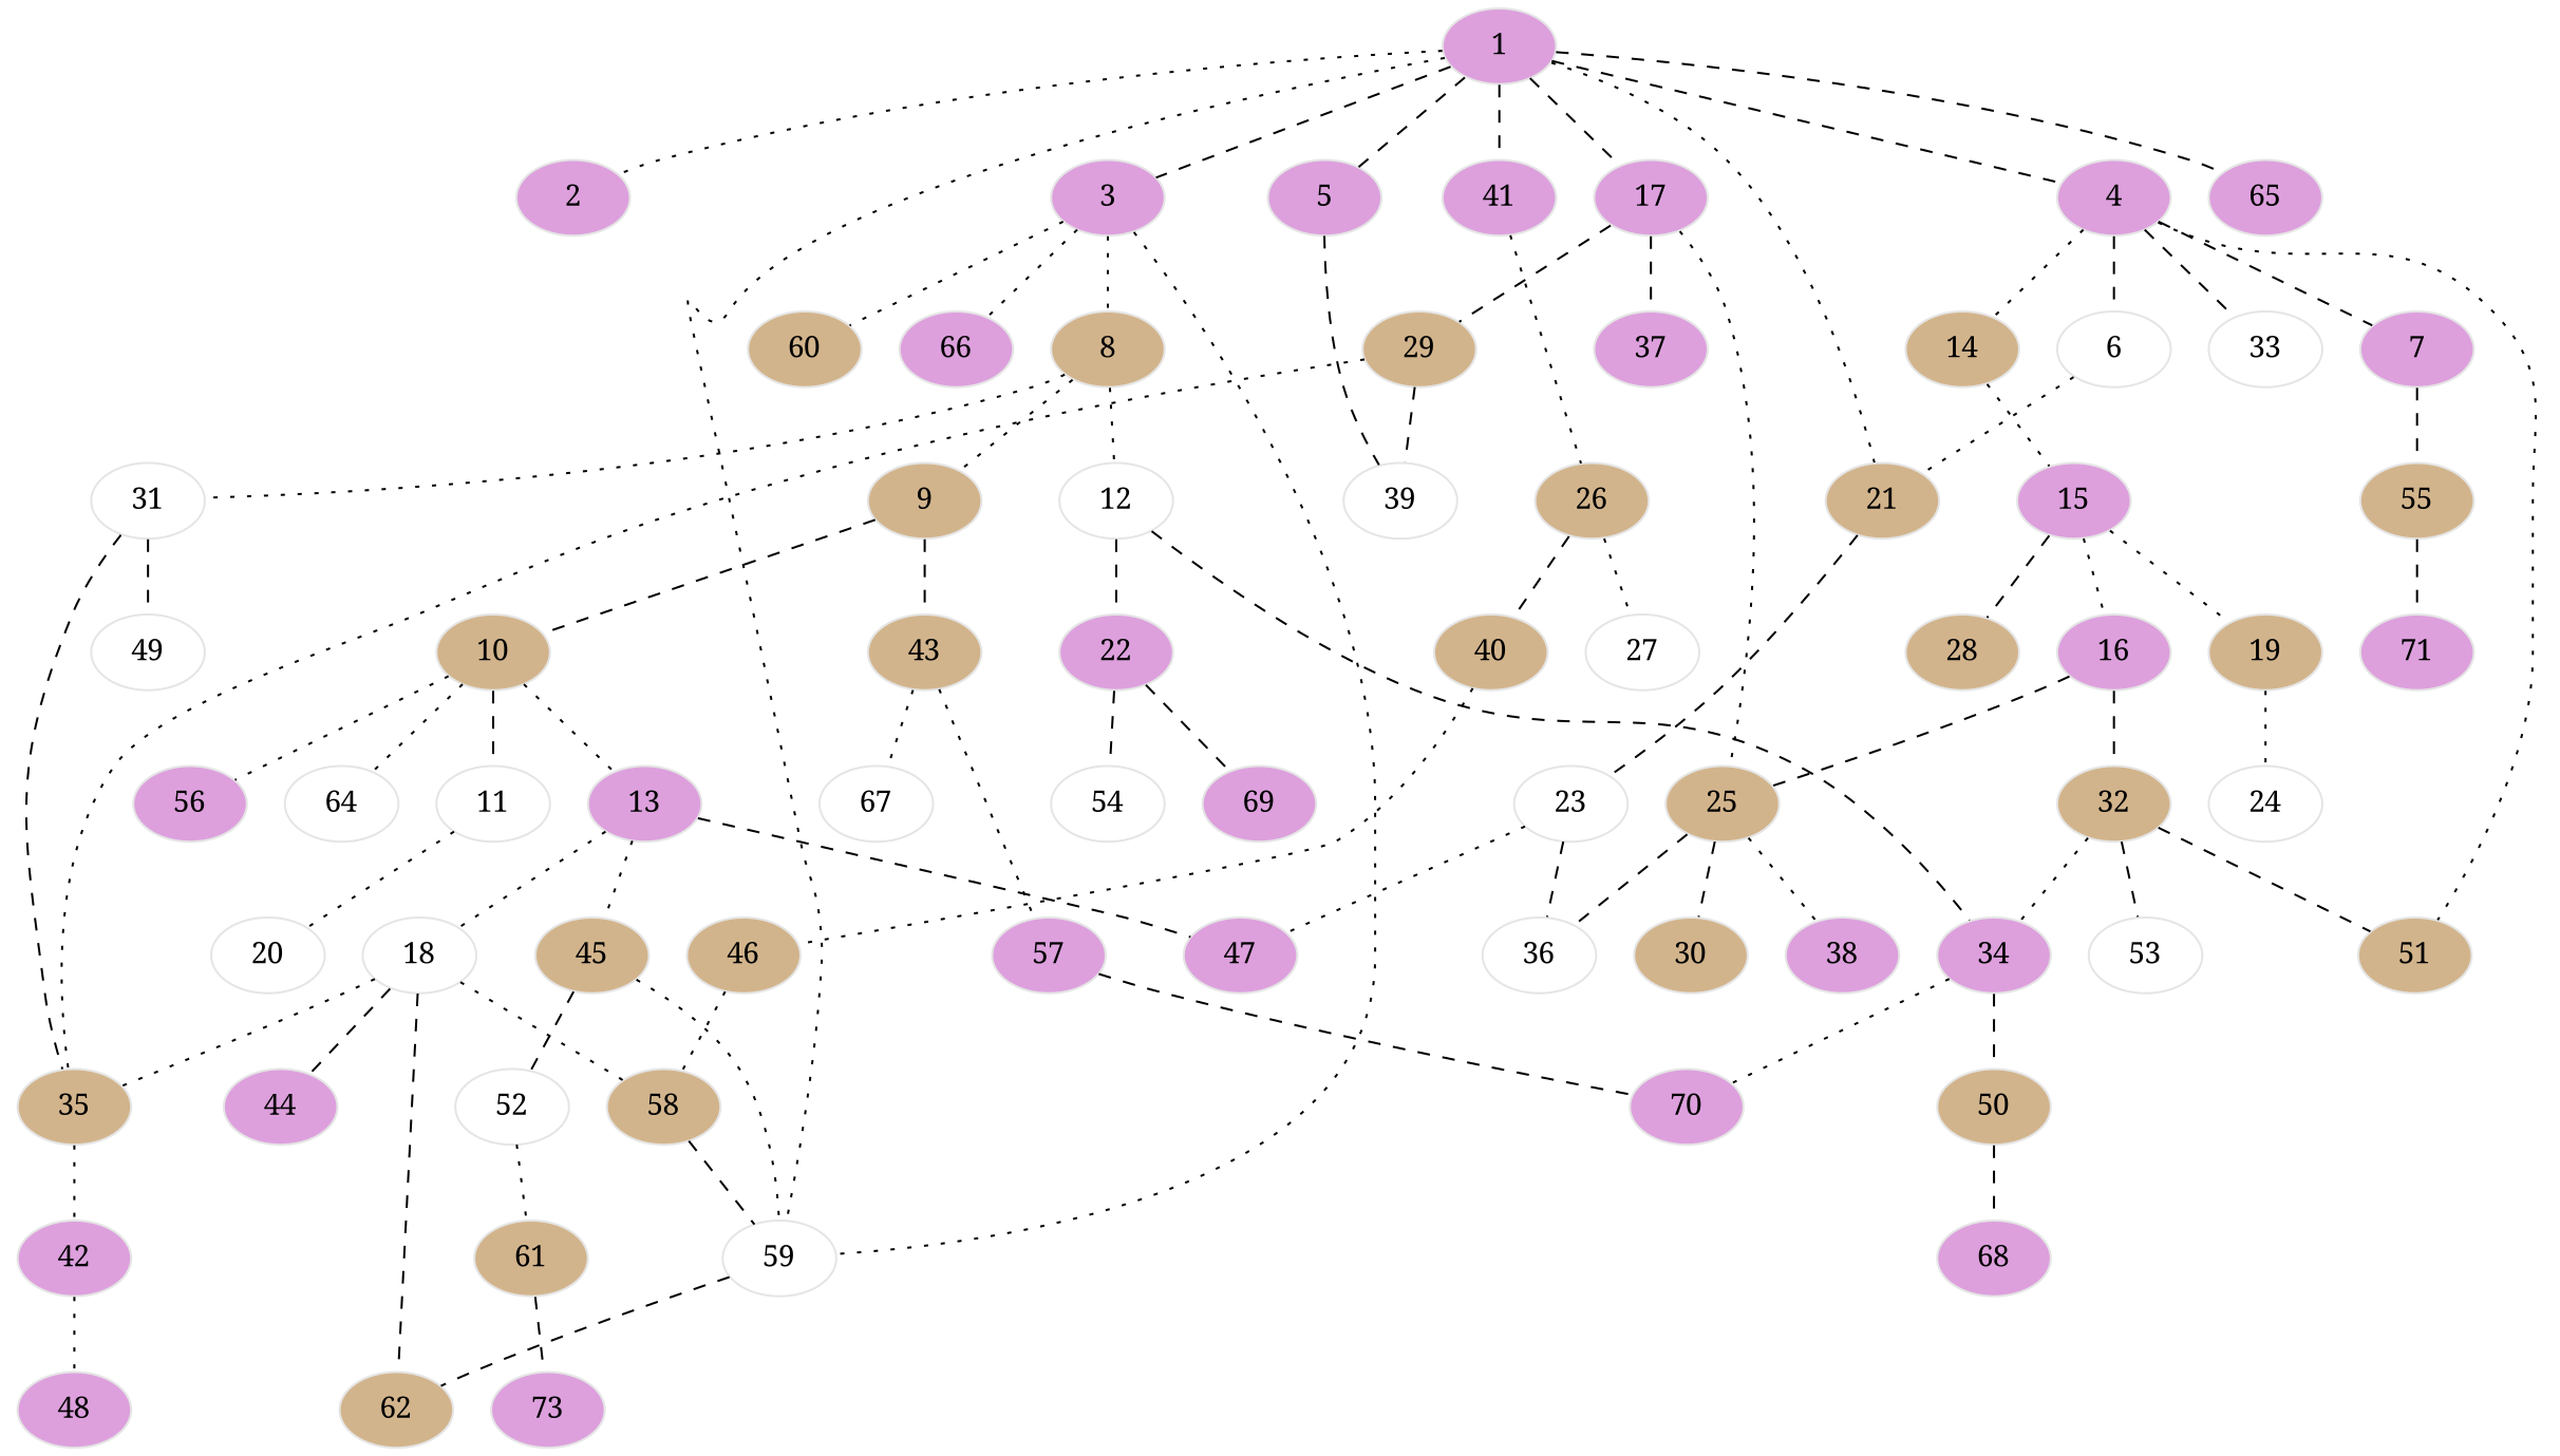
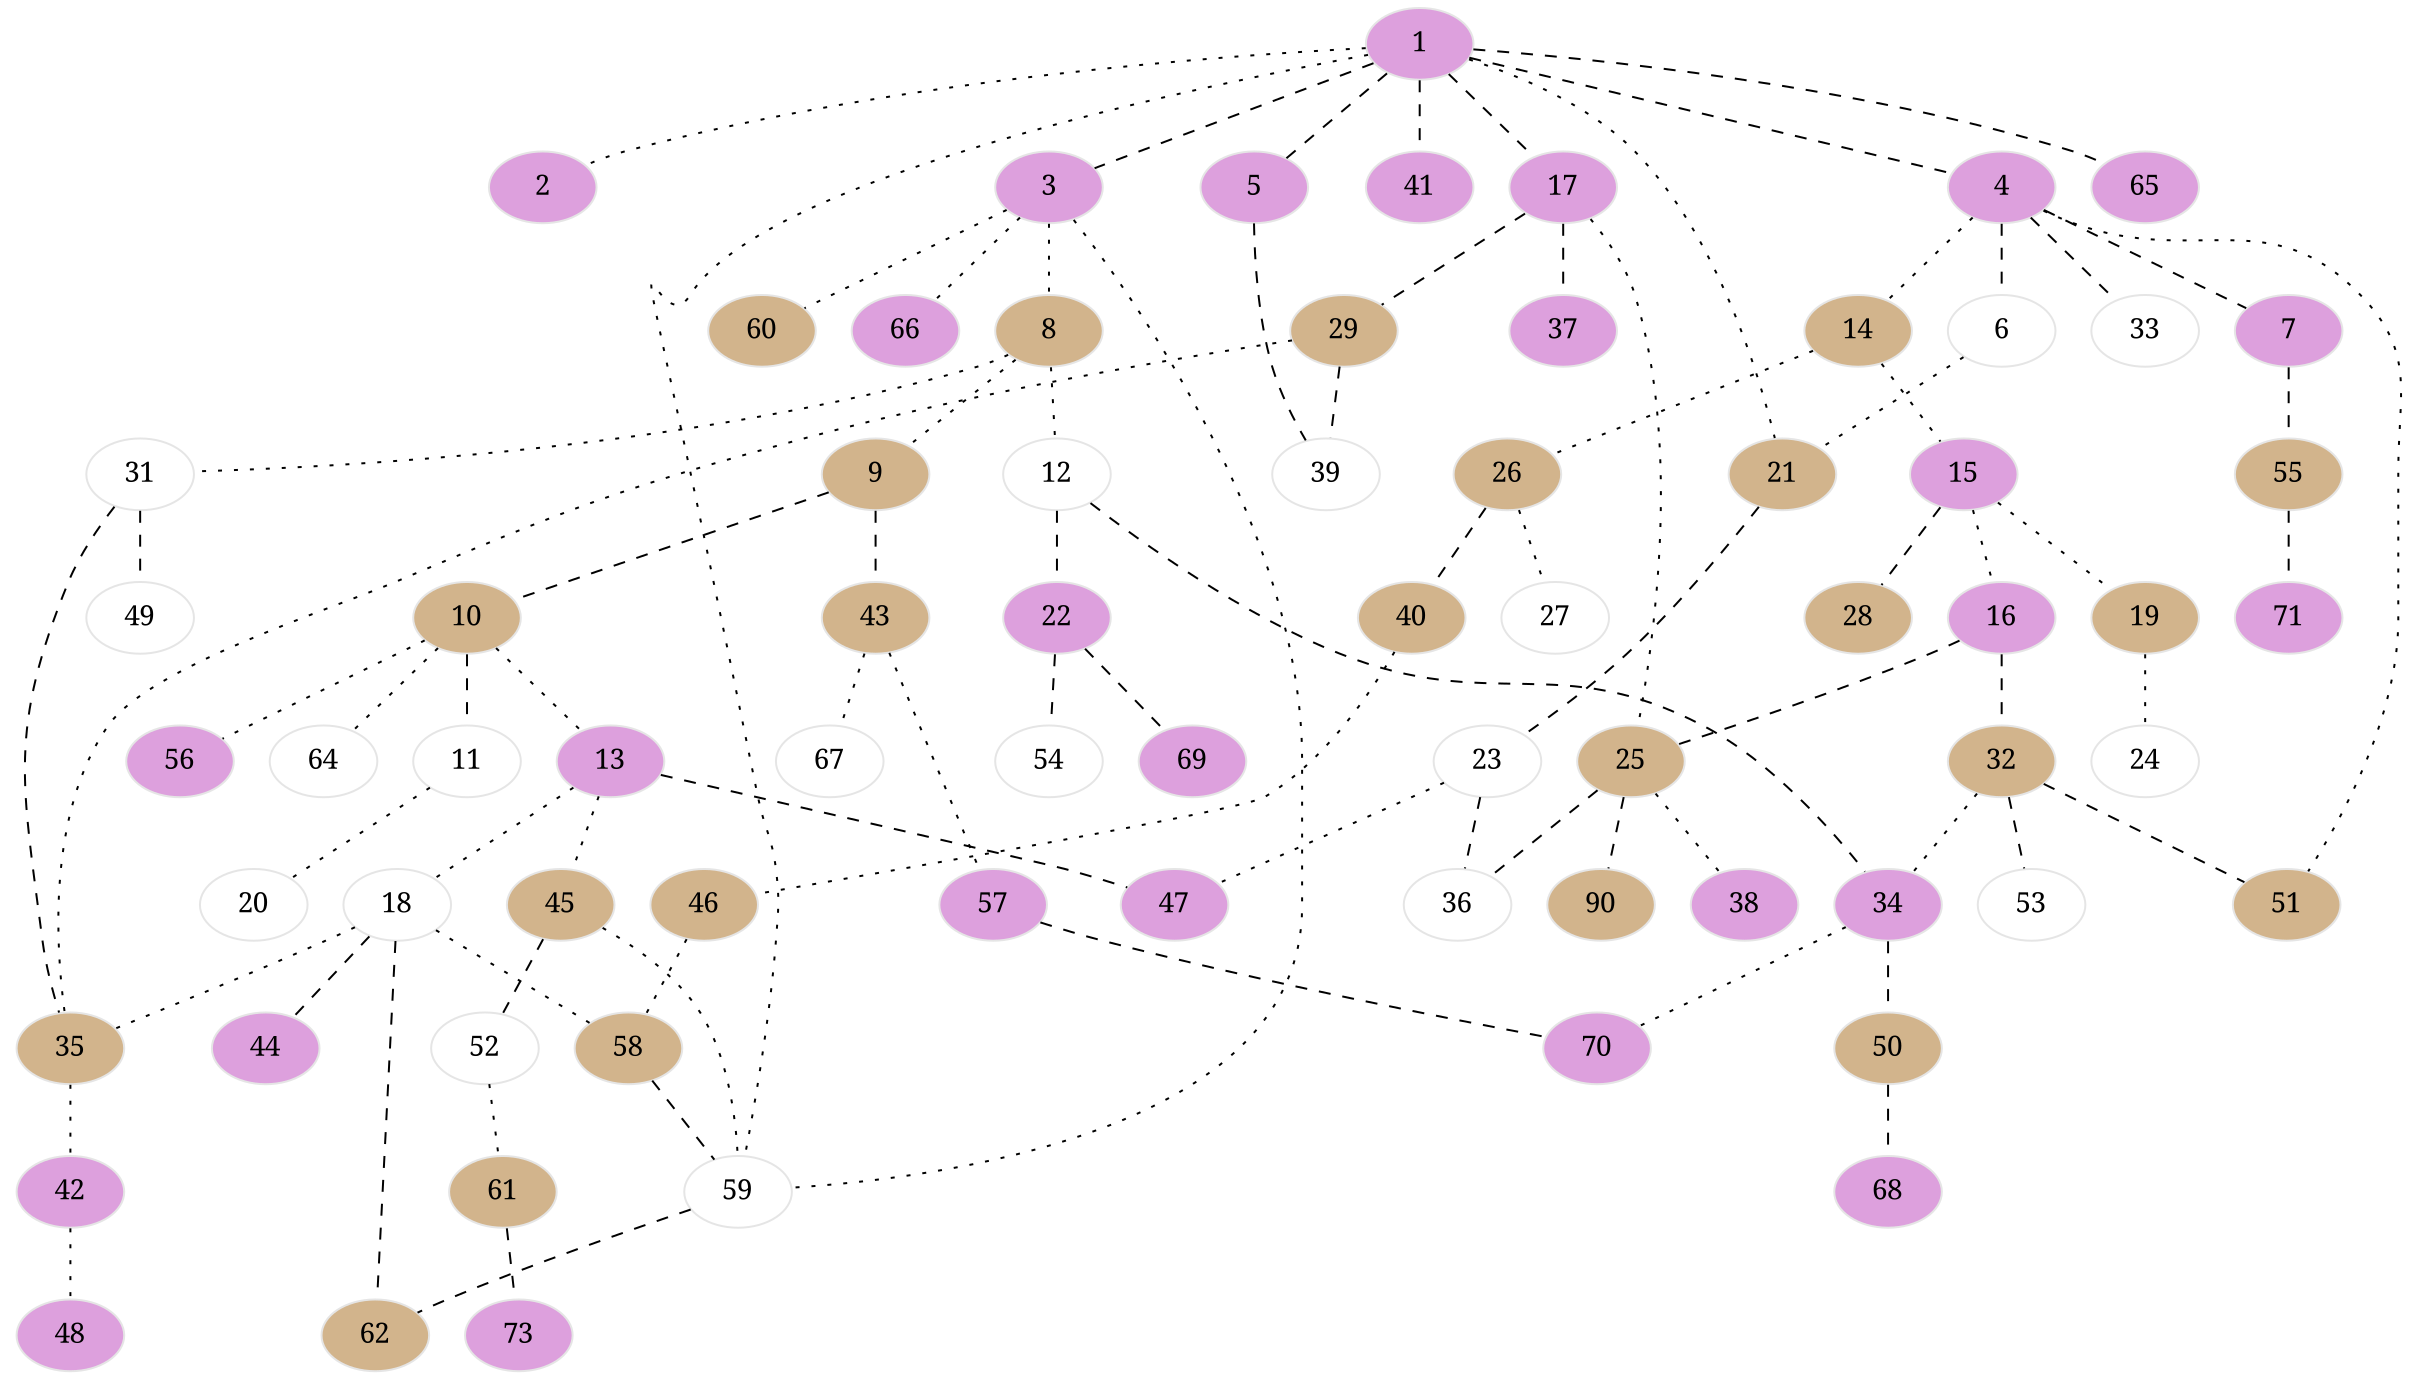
  graph {
    fontname="Noto Serif"
    node [color=gray90 fillcolor=plum fontname="Noto Serif" style=filled]
    edge [fontname="Noto Serif" style=dashed]
    1
    2
    3
    4
    5
    17
    21 [fillcolor=tan]
    41
    59 [fillcolor=white]
    65
    8 [fillcolor=tan]
    60 [fillcolor=tan]
    66
    6 [fillcolor=white]
    7
    14 [fillcolor=tan]
    33 [fillcolor=white]
    51 [fillcolor=tan]
    39 [fillcolor=white]
    25 [fillcolor=tan]
    29 [fillcolor=tan]
    37
    23 [fillcolor=white]
    62 [fillcolor=tan]
    9 [fillcolor=tan]
    12 [fillcolor=white]
    31 [fillcolor=white]
    55 [fillcolor=tan]
    15
    26 [fillcolor=tan]
    71
    10 [fillcolor=tan]
    43 [fillcolor=tan]
    22
    34
    35 [fillcolor=tan]
    49 [fillcolor=white]
    11 [fillcolor=white]
    13
    56
    64 [fillcolor=white]
    57
    67 [fillcolor=white]
    20 [fillcolor=white]
    18 [fillcolor=white]
    45 [fillcolor=tan]
    47
    54 [fillcolor=white]
    69
    50 [fillcolor=tan]
    70
    44
    58 [fillcolor=tan]
    52 [fillcolor=white]
    16
    19 [fillcolor=tan]
    28 [fillcolor=tan]
    27 [fillcolor=white]
    40 [fillcolor=tan]
    32 [fillcolor=tan]
    24 [fillcolor=white]
    36 [fillcolor=white]
-   30 [fillcolor=tan]
+   30 [fillcolor=tan label=90]
    38
    53 [fillcolor=white]
    42
    46 [fillcolor=tan]
    68
    48
    61 [fillcolor=tan]
    n71 [label=73]
    1 -- 2 [style=dotted]
    1 -- 3
    1 -- 4
    1 -- 5
    1 -- 17
    1 -- 21 [style=dotted]
    1 -- 41
    1 -- 59 [style=dotted]
    1 -- 65
    3 -- 59 [style=dotted]
    3 -- 8 [style=dotted]
    3 -- 60 [style=dotted]
    3 -- 66 [style=dotted]
    4 -- 6
    4 -- 7
    4 -- 14 [style=dotted]
    4 -- 33
    4 -- 51 [style=dotted]
    5 -- 39
    17 -- 25 [style=dotted]
    17 -- 29
    17 -- 37
    21 -- 23
    59 -- 62
    8 -- 9 [style=dotted]
    8 -- 12 [style=dotted]
    8 -- 31 [style=dotted]
    6 -- 21 [style=dotted]
    7 -- 55
    14 -- 15 [style=dotted]
-   41 -- 26 [style=dotted]
+   14 -- 26 [style=dotted]
    25 -- 36
    25 -- 30
    25 -- 38 [style=dotted]
    29 -- 39
    29 -- 35 [style=dotted]
    23 -- 47 [style=dotted]
    23 -- 36
    9 -- 10
    9 -- 43
    12 -- 22
    12 -- 34
    31 -- 35
    31 -- 49
    55 -- 71
    15 -- 16 [style=dotted]
    15 -- 19 [style=dotted]
    15 -- 28
    26 -- 27 [style=dotted]
    26 -- 40
    10 -- 11
    10 -- 13 [style=dotted]
    10 -- 56 [style=dotted]
    10 -- 64 [style=dotted]
    43 -- 57 [style=dotted]
    43 -- 67 [style=dotted]
    22 -- 54
    22 -- 69
    34 -- 50
    34 -- 70 [style=dotted]
    35 -- 42 [style=dotted]
    11 -- 20 [style=dotted]
    13 -- 18 [style=dotted]
    13 -- 45 [style=dotted]
    13 -- 47
    57 -- 70
    18 -- 62
    18 -- 35 [style=dotted]
    18 -- 44
    18 -- 58 [style=dotted]
    45 -- 59 [style=dotted]
    45 -- 52
    50 -- 68
    58 -- 59
    52 -- 61 [style=dotted]
    16 -- 25
    16 -- 32
    19 -- 24 [style=dotted]
    40 -- 46 [style=dotted]
    32 -- 51
    32 -- 34 [style=dotted]
    32 -- 53
    42 -- 48 [style=dotted]
    46 -- 58 [style=dotted]
    61 -- n71
  }
